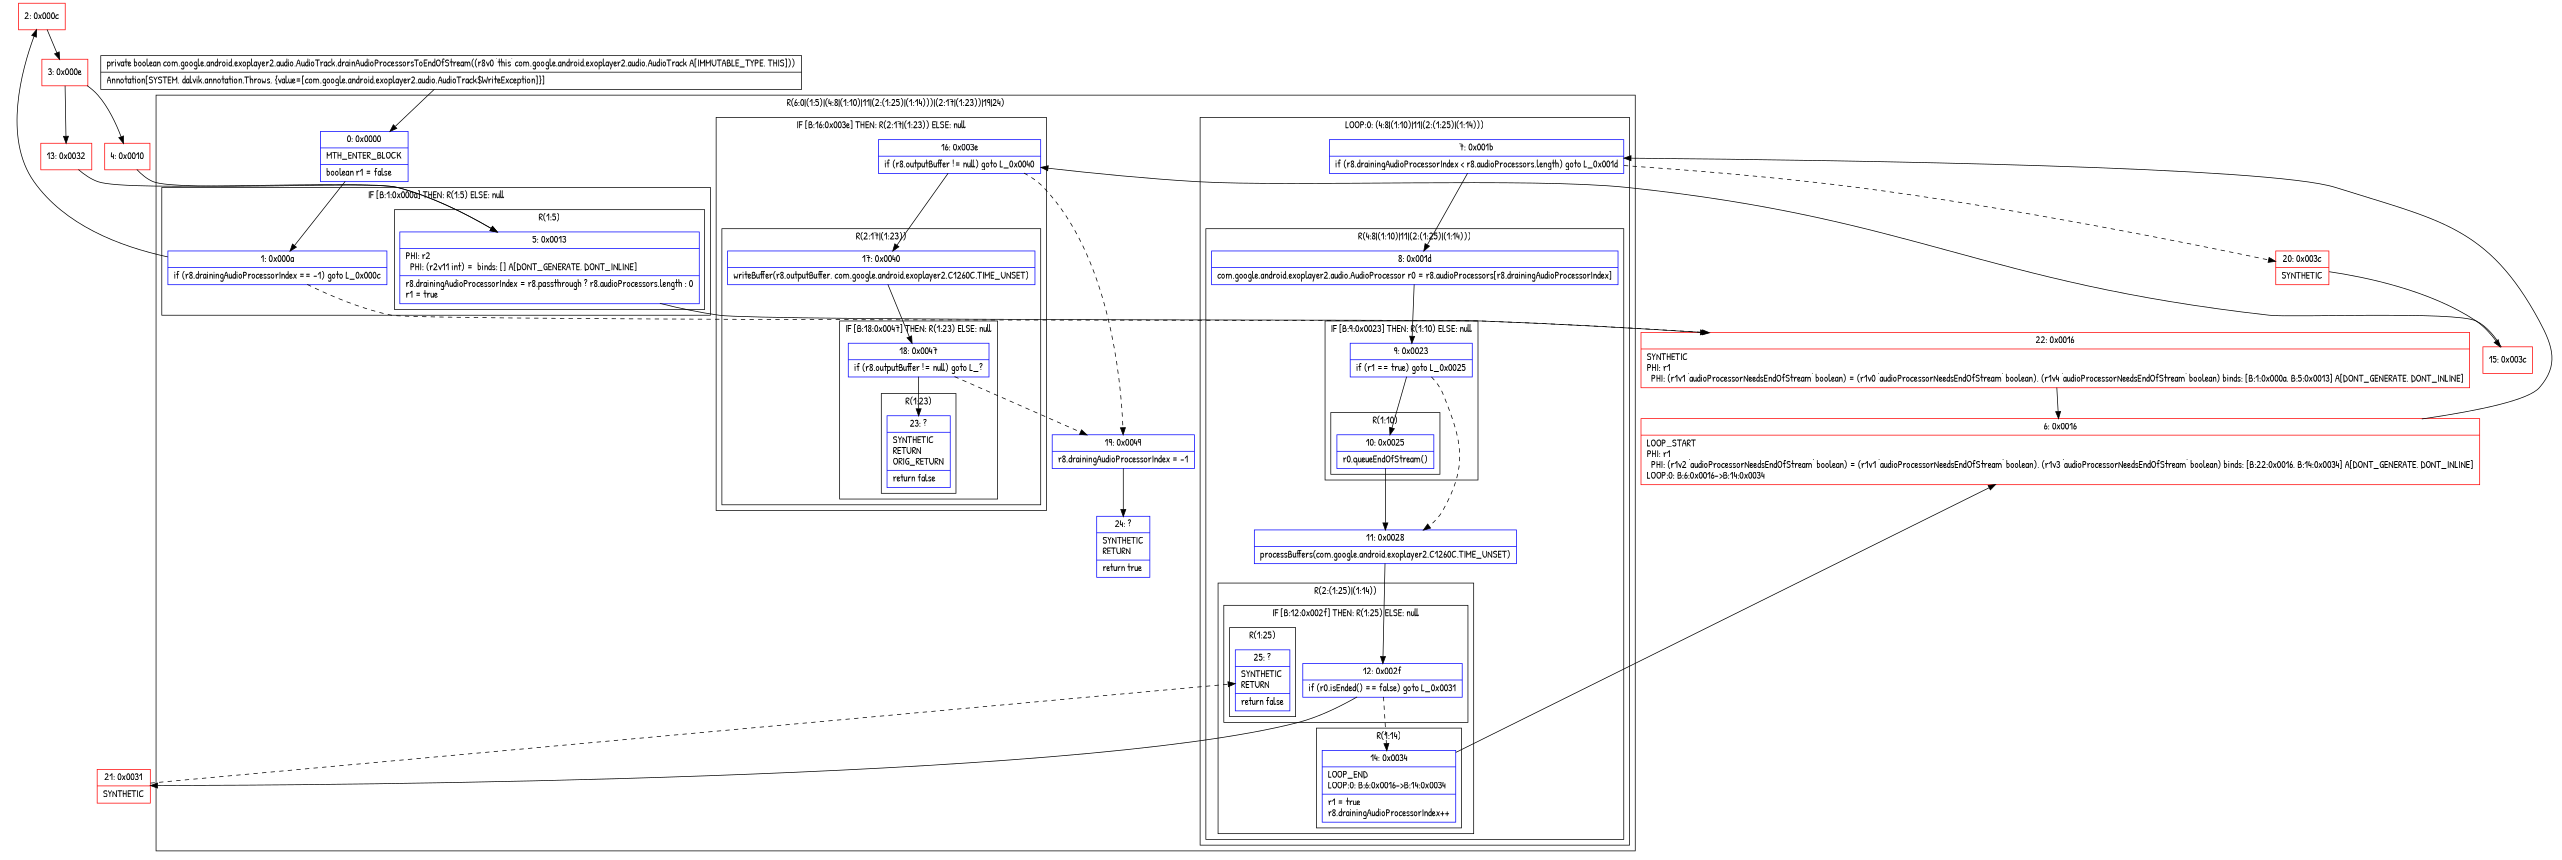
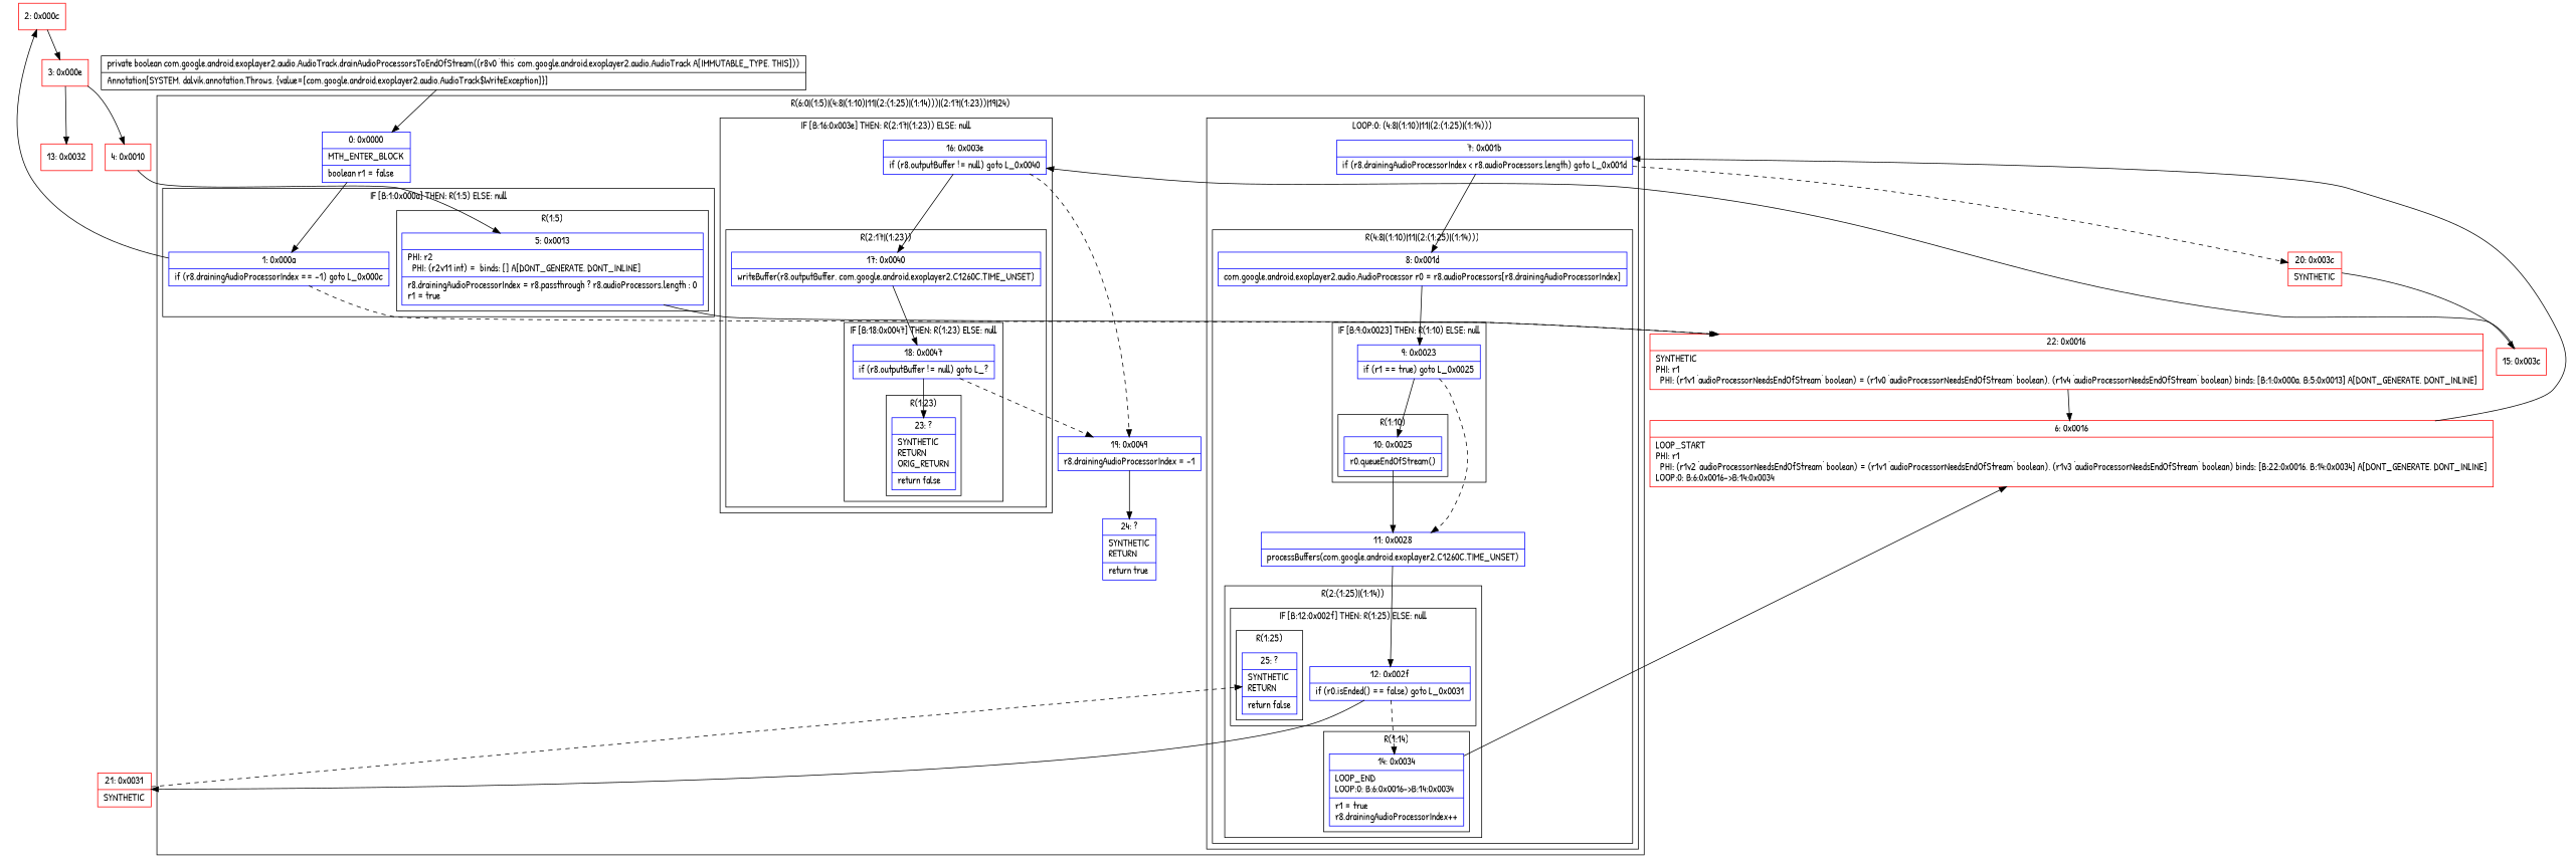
  digraph {
    fontname="Patrick Hand"
    node [color=blue fontname="Patrick Hand" shape=record]
    edge [fontname="Patrick Hand"]
    n1 [label="{5\:\ 0x0013|PHI: r2 \l  PHI: (r2v11 int) =  binds: [] A[DONT_GENERATE, DONT_INLINE]\l|r8.drainingAudioProcessorIndex = r8.passthrough ? r8.audioProcessors.length : 0\lr1 = true\l}"]
    n2 [label="{1\:\ 0x000a|if (r8.drainingAudioProcessorIndex == \-1) goto L_0x000c\l}"]
    n3 [label="{10\:\ 0x0025|r0.queueEndOfStream()\l}"]
    n4 [label="{9\:\ 0x0023|if (r1 == true) goto L_0x0025\l}"]
    n5 [label="{25\:\ ?|SYNTHETIC\lRETURN\l|return false\l}"]
    n6 [label="{12\:\ 0x002f|if (r0.isEnded() == false) goto L_0x0031\l}"]
    n7 [label="{14\:\ 0x0034|LOOP_END\lLOOP:0: B:6:0x0016\-\>B:14:0x0034\l|r1 = true\lr8.drainingAudioProcessorIndex++\l}"]
    n8 [label="{8\:\ 0x001d|com.google.android.exoplayer2.audio.AudioProcessor r0 = r8.audioProcessors[r8.drainingAudioProcessorIndex]\l}"]
    n9 [label="{11\:\ 0x0028|processBuffers(com.google.android.exoplayer2.C1260C.TIME_UNSET)\l}"]
    n10 [label="{7\:\ 0x001b|if (r8.drainingAudioProcessorIndex \< r8.audioProcessors.length) goto L_0x001d\l}"]
    n11 [label="{23\:\ ?|SYNTHETIC\lRETURN\lORIG_RETURN\l|return false\l}"]
    n12 [label="{18\:\ 0x0047|if (r8.outputBuffer != null) goto L_?\l}"]
    n13 [label="{17\:\ 0x0040|writeBuffer(r8.outputBuffer, com.google.android.exoplayer2.C1260C.TIME_UNSET)\l}"]
    n14 [label="{16\:\ 0x003e|if (r8.outputBuffer != null) goto L_0x0040\l}"]
    n15 [label="{0\:\ 0x0000|MTH_ENTER_BLOCK\l|boolean r1 = false\l}"]
    n16 [label="{19\:\ 0x0049|r8.drainingAudioProcessorIndex = \-1\l}"]
    n17 [label="{24\:\ ?|SYNTHETIC\lRETURN\l|return true\l}"]
    n18 [color=red label="{22\:\ 0x0016|SYNTHETIC\lPHI: r1 \l  PHI: (r1v1 'audioProcessorNeedsEndOfStream' boolean) = (r1v0 'audioProcessorNeedsEndOfStream' boolean), (r1v4 'audioProcessorNeedsEndOfStream' boolean) binds: [B:1:0x000a, B:5:0x0013] A[DONT_GENERATE, DONT_INLINE]\l}"]
    n19 [color=red label="{2\:\ 0x000c}"]
    n20 [color=red label="{21\:\ 0x0031|SYNTHETIC\l}"]
    n21 [color=red label="{6\:\ 0x0016|LOOP_START\lPHI: r1 \l  PHI: (r1v2 'audioProcessorNeedsEndOfStream' boolean) = (r1v1 'audioProcessorNeedsEndOfStream' boolean), (r1v3 'audioProcessorNeedsEndOfStream' boolean) binds: [B:22:0x0016, B:14:0x0034] A[DONT_GENERATE, DONT_INLINE]\lLOOP:0: B:6:0x0016\-\>B:14:0x0034\l}"]
    n22 [color=red label="{20\:\ 0x003c|SYNTHETIC\l}"]
    n23 [color=red label="{3\:\ 0x000e}"]
    n24 [color=red label="{15\:\ 0x003c}"]
    n25 [color=red label="{4\:\ 0x0010}"]
    n26 [color=red label="{13\:\ 0x0032}"]
    n27 [label="{private boolean com.google.android.exoplayer2.audio.AudioTrack.drainAudioProcessorsToEndOfStream((r8v0 'this' com.google.android.exoplayer2.audio.AudioTrack A[IMMUTABLE_TYPE, THIS]))  | Annotation[SYSTEM, dalvik.annotation.Throws, \{value=[com.google.android.exoplayer2.audio.AudioTrack$WriteException]\}]\l}" color=""]
    subgraph cluster_1 {
      label="R(6:0|(1:5)|(4:8|(1:10)|11|(2:(1:25)|(1:14)))|(2:17|(1:23))|19|24)"
      n15
      n16
      n17
      subgraph cluster_2 {
        label="IF [B:1:0x000a] THEN: R(1:5) ELSE: null"
        n2
        subgraph cluster_3 {
          label="R(1:5)"
          n1
        }
      }
      subgraph cluster_4 {
        label="LOOP:0: (4:8|(1:10)|11|(2:(1:25)|(1:14)))"
        n10
        subgraph cluster_5 {
          label="R(4:8|(1:10)|11|(2:(1:25)|(1:14)))"
          n8
          n9
          subgraph cluster_6 {
            label="IF [B:9:0x0023] THEN: R(1:10) ELSE: null"
            n4
            subgraph cluster_7 {
              label="R(1:10)"
              n3
            }
          }
          subgraph cluster_8 {
            label="R(2:(1:25)|(1:14))"
            subgraph cluster_9 {
              label="IF [B:12:0x002f] THEN: R(1:25) ELSE: null"
              n6
              subgraph cluster_10 {
                label="R(1:25)"
                n5
              }
            }
            subgraph cluster_11 {
              label="R(1:14)"
              n7
            }
          }
        }
      }
      subgraph cluster_12 {
        label="IF [B:16:0x003e] THEN: R(2:17|(1:23)) ELSE: null"
        n14
        subgraph cluster_13 {
          label="R(2:17|(1:23))"
          n13
          subgraph cluster_14 {
            label="IF [B:18:0x0047] THEN: R(1:23) ELSE: null"
            n12
            subgraph cluster_15 {
              label="R(1:23)"
              n11
            }
          }
        }
      }
    }
    n1 -> n18
    n2 -> n18 [style=dashed]
    n2 -> n19
    n3 -> n9
    n4 -> n3
    n4 -> n9 [style=dashed]
    n6 -> n7 [style=dashed]
    n6 -> n20
    n7 -> n21
    n8 -> n4
    n9 -> n6
    n10 -> n8
    n10 -> n22 [style=dashed]
    n12 -> n11
    n12 -> n16 [style=dashed]
    n13 -> n12
    n14 -> n13
    n14 -> n16 [style=dashed]
    n15 -> n2
    n16 -> n17
    n18 -> n21
    n19 -> n23
    n20 -> n5 [style=dashed]
    n21 -> n10
    n22 -> n24
    n23 -> n25
    n23 -> n26
    n24 -> n14
    n25 -> n1
-   n26 -> n1
    n27 -> n15
  }
